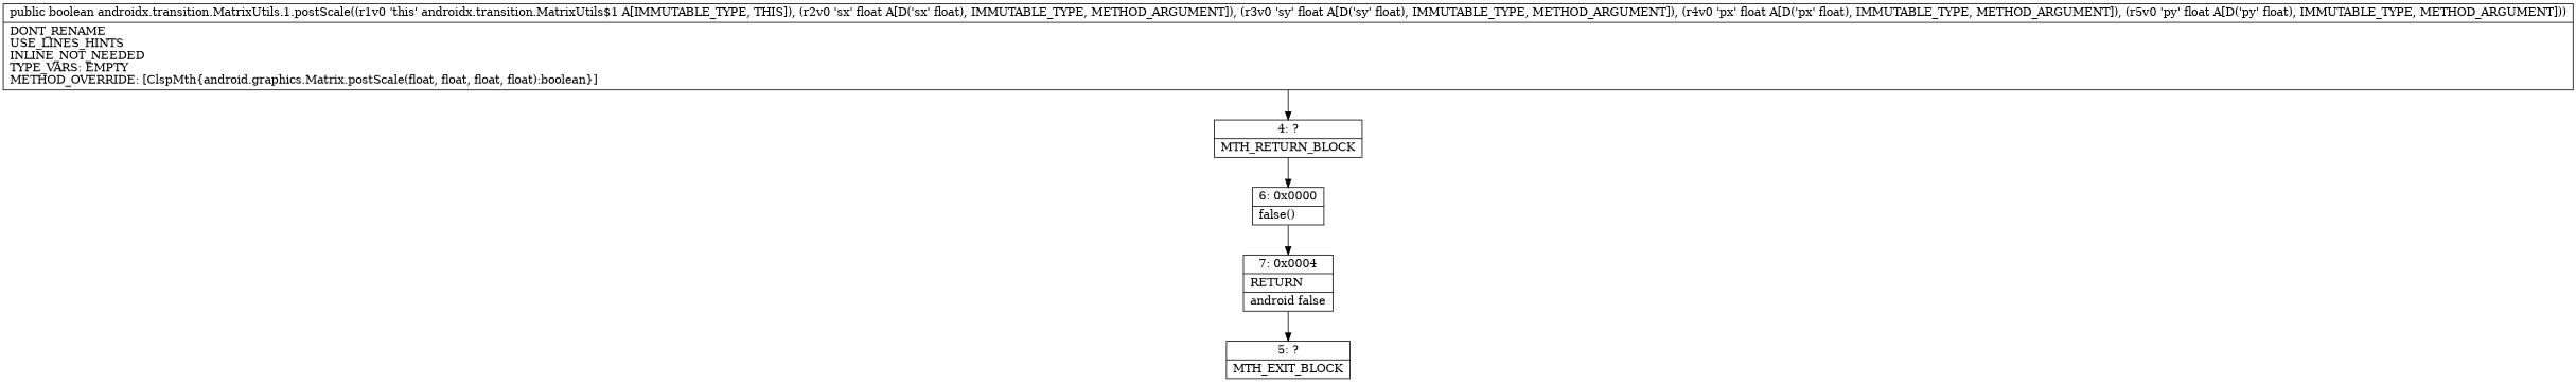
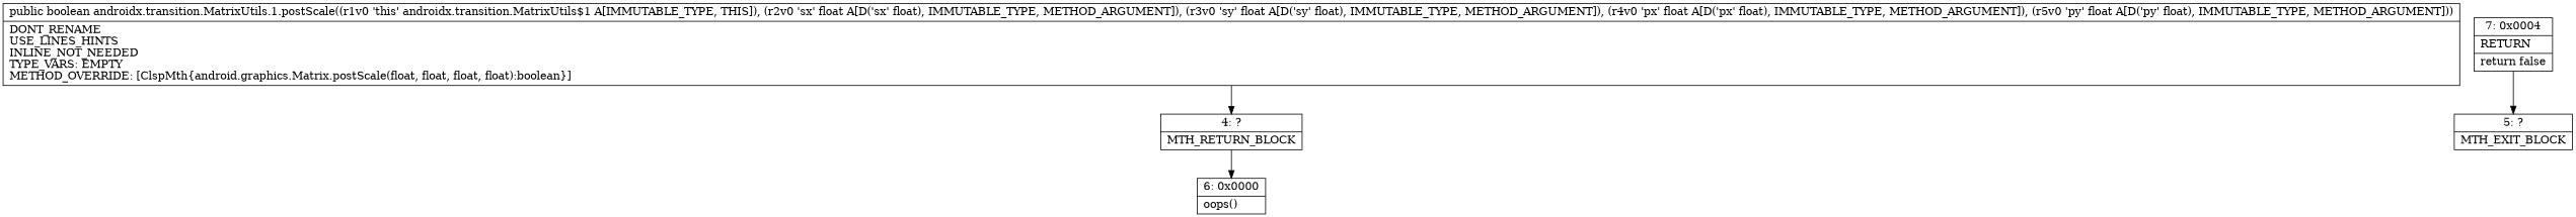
  digraph {
    node [shape=record]
    n1 [label="{4\:\ ?|MTH_RETURN_BLOCK\l}"]
-   n2 [label="{6\:\ 0x0000|false()\l}"]
-   n3 [label="{7\:\ 0x0004|RETURN\l|android false\l}"]
+   n2 [label="{6\:\ 0x0000|oops()\l}"]
+   n3 [label="{7\:\ 0x0004|RETURN\l|return false\l}"]
    n4 [label="{5\:\ ?|MTH_EXIT_BLOCK\l}"]
    n5 [label="{public boolean androidx.transition.MatrixUtils.1.postScale((r1v0 'this' androidx.transition.MatrixUtils$1 A[IMMUTABLE_TYPE, THIS]), (r2v0 'sx' float A[D('sx' float), IMMUTABLE_TYPE, METHOD_ARGUMENT]), (r3v0 'sy' float A[D('sy' float), IMMUTABLE_TYPE, METHOD_ARGUMENT]), (r4v0 'px' float A[D('px' float), IMMUTABLE_TYPE, METHOD_ARGUMENT]), (r5v0 'py' float A[D('py' float), IMMUTABLE_TYPE, METHOD_ARGUMENT]))  | DONT_RENAME\lUSE_LINES_HINTS\lINLINE_NOT_NEEDED\lTYPE_VARS: EMPTY\lMETHOD_OVERRIDE: [ClspMth\{android.graphics.Matrix.postScale(float, float, float, float):boolean\}]\l}"]
    n1 -> n2
-   n2 -> n3
    n3 -> n4
    n5 -> n1
  }
